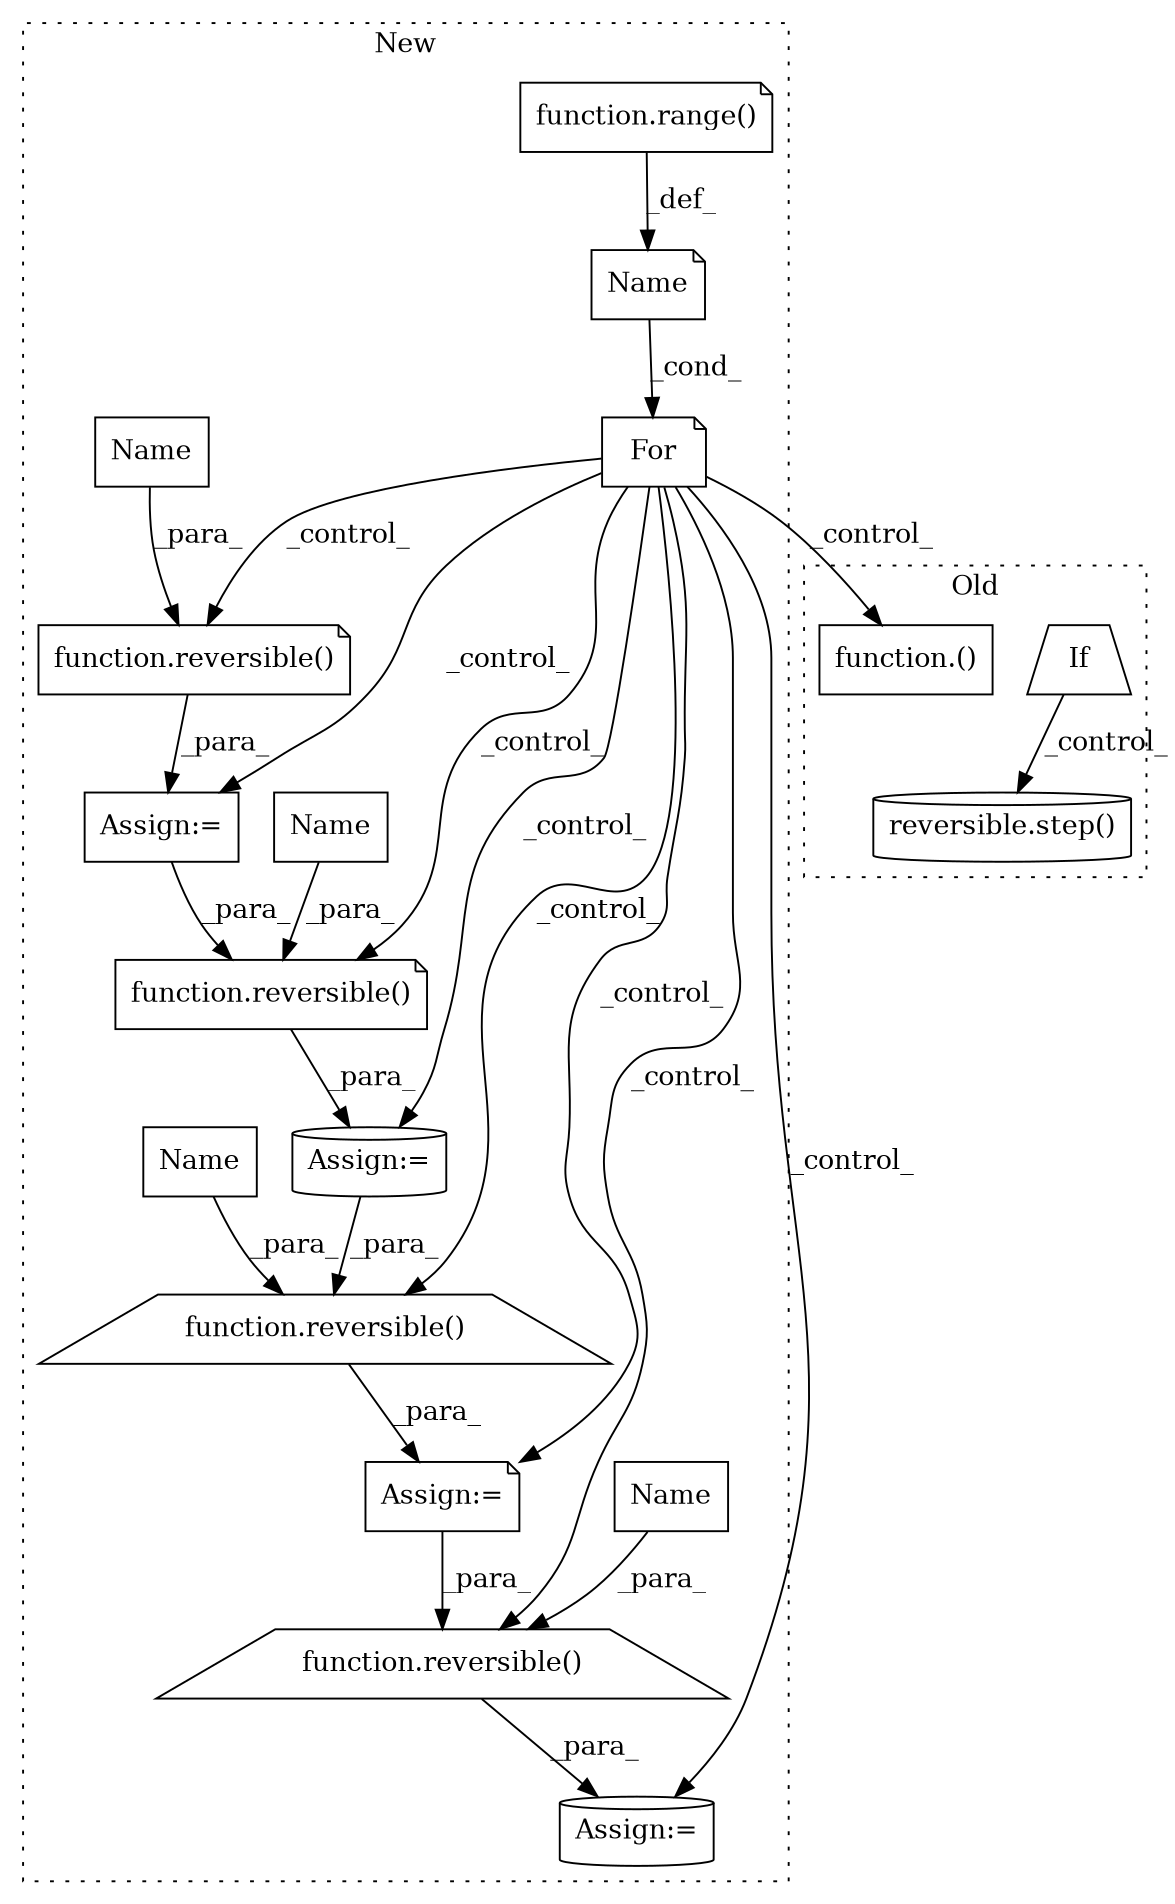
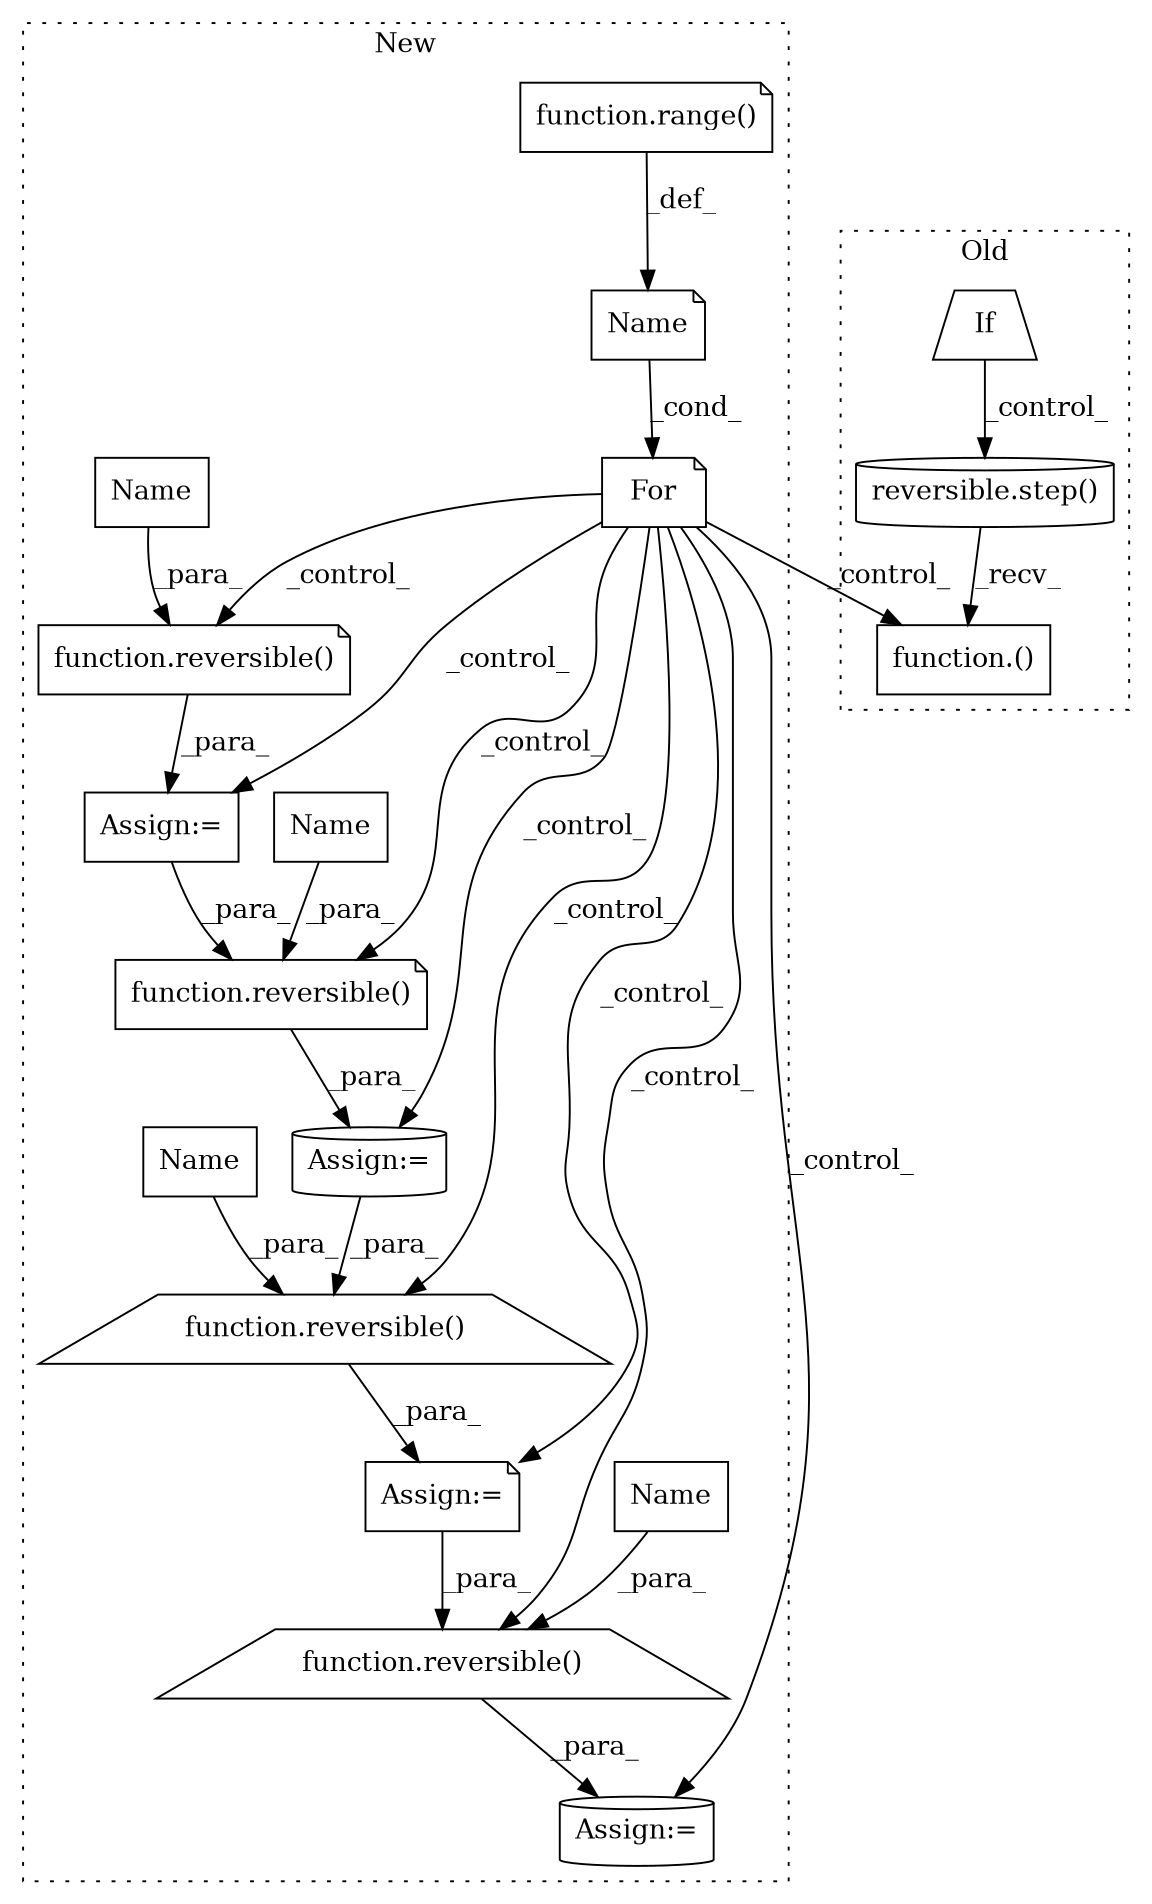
  digraph {
    node [a=75 l=3 shape=box]
    n1 [l="5,1" label="reversible.step()" s="11808,11816" shape=cylinder]
    n2 [a=96 label=If s=11770 shape=trapezium]
    n3 [l="10,1" label="function.()" s="11808,11827"]
    n4 [l="6,1" label="function.range()" s="10318,10344" shape=note]
    n5 [a=107 l="4,10" label=For s="10309,10345" shape=note]
    n6 [a=87 l=1 label=Name s=10313 shape=note]
    n7 [l="11,1" label="function.reversible()" s="10493,10549" shape=trapezium]
    n8 [l="11,1" label="function.reversible()" s="10565,10607" shape=trapezium]
    n9 [a=68 label="Assign:=" s=10432 shape=cylinder]
    n10 [l="11,1" label="function.reversible()" s="10435,10477" shape=note]
    n11 [a=68 label="Assign:=" s=10358]
    n12 [l="11,1" label="function.reversible()" s="10361,10419" shape=note]
    n13 [a=68 label="Assign:=" s=10562 shape=cylinder]
    n14 [a=68 label="Assign:=" s=10490 shape=note]
    n15 [a=87 label=Name s=10504]
    n16 [a=87 label=Name s=10576]
    n17 [a=87 label=Name s=10372]
    n18 [a=87 label=Name s=10446]
    subgraph cluster_1 {
      label=Old
      style=dotted
      n1
      n2
      n3
    }
    subgraph cluster_2 {
      label=New
      style=dotted
      n4
      n5
      n6
      n7
      n8
      n9
      n10
      n11
      n12
      n13
      n14
      n15
      n16
      n17
      n18
    }
+   n1 -> n3 [label=_recv_]
    n2 -> n1 [label=_control_]
    n4 -> n6 [label=_def_]
    n5 -> n3 [label=_control_]
    n5 -> n7 [label=_control_]
    n5 -> n8 [label=_control_]
    n5 -> n9 [label=_control_]
    n5 -> n10 [label=_control_]
    n5 -> n11 [label=_control_]
    n5 -> n12 [label=_control_]
    n5 -> n13 [label=_control_]
    n5 -> n14 [label=_control_]
    n6 -> n5 [label=_cond_]
    n7 -> n14 [label=_para_]
    n8 -> n13 [label=_para_]
    n9 -> n7 [label=_para_]
    n10 -> n9 [label=_para_]
    n11 -> n10 [label=_para_]
    n12 -> n11 [label=_para_]
    n14 -> n8 [label=_para_]
    n15 -> n7 [label=_para_]
    n16 -> n8 [label=_para_]
    n17 -> n12 [label=_para_]
    n18 -> n10 [label=_para_]
  }
